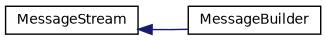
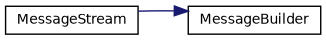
  digraph {
    rankdir=LR
    node [color=black fillcolor=white fontname=Helvetica fontsize=10 shape=record style=filled]
    n1 [height=0.2 label=MessageStream width=0.4]
    n2 [height=0.2 label=MessageBuilder width=0.4]
-   n1 -> n2 [color=midnightblue dir=back fontname=Helvetica fontsize=10 labelfontname=Helvetica labelfontsize=10 style=solid]
+   n2 -> n1 [color=midnightblue dir=back fontname=Helvetica fontsize=10 labelfontname=Helvetica labelfontsize=10 style=solid]
  }
